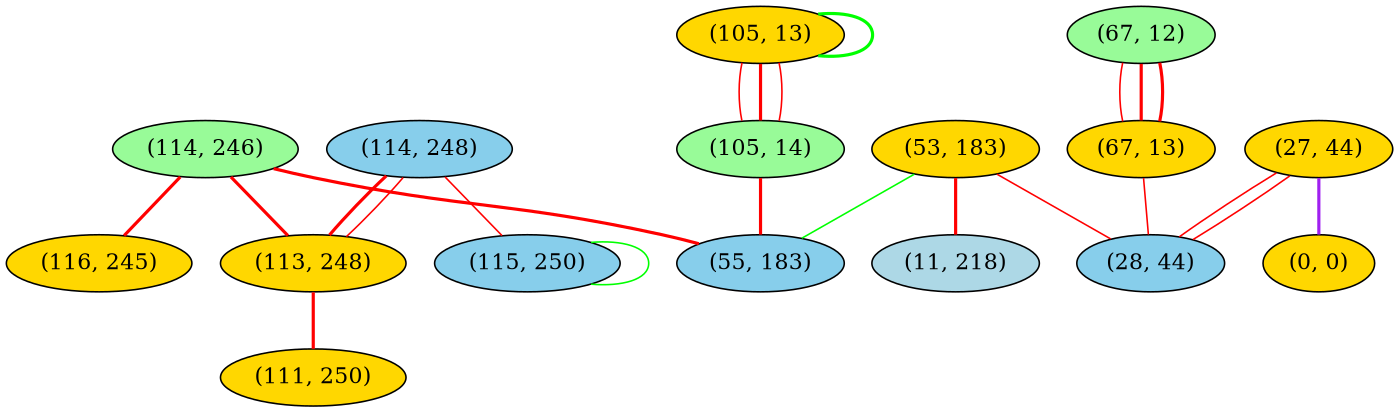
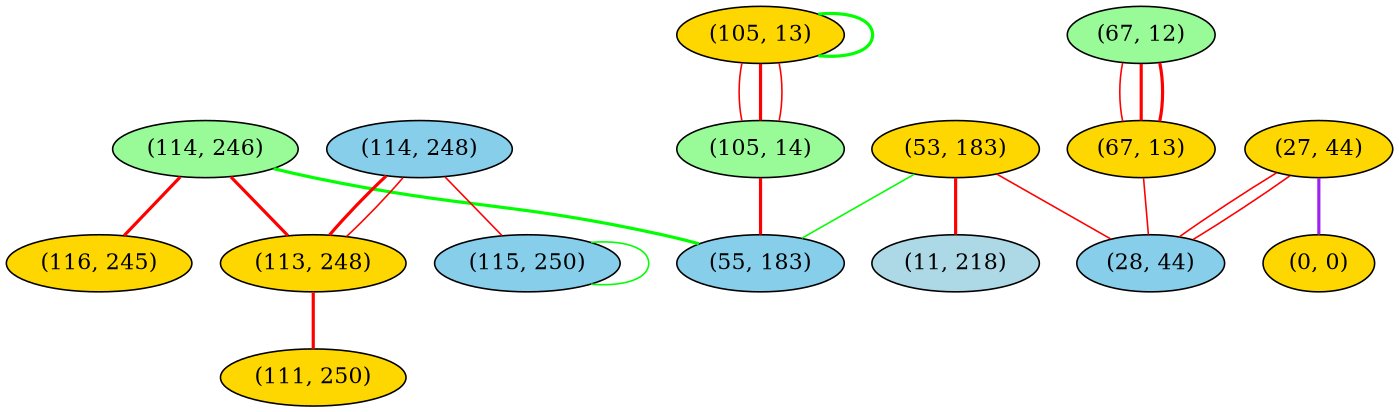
  graph {
    node [fillcolor=gold style=filled]
    edge [color=red style=bold weight=1]
    "(105, 13)"
    "(105, 14)" [fillcolor=palegreen]
    "(55, 183)" [fillcolor=skyblue]
    "(67, 12)" [fillcolor=palegreen]
    "(67, 13)"
    "(28, 44)" [fillcolor=skyblue]
    "(114, 246)" [fillcolor=palegreen]
    "(116, 245)"
    "(113, 248)"
    "(111, 250)"
    "(114, 248)" [fillcolor=skyblue]
    "(115, 250)" [fillcolor=skyblue]
    "(53, 183)"
    "(11, 218)" [fillcolor=lightblue]
    "(27, 44)"
    "(0, 0)"
    "(105, 13)" -- "(105, 13)" [color=green weight=2]
    "(105, 13)" -- "(105, 14)" [style=solid]
    "(105, 13)" -- "(105, 14)"
    "(105, 13)" -- "(105, 14)" [style=solid]
    "(105, 14)" -- "(55, 183)"
    "(67, 12)" -- "(67, 13)" [style=solid]
    "(67, 12)" -- "(67, 13)"
    "(67, 12)" -- "(67, 13)"
    "(67, 13)" -- "(28, 44)" [style=solid]
-   "(114, 246)" -- "(55, 183)"
+   "(114, 246)" -- "(55, 183)" [color=green]
    "(114, 246)" -- "(116, 245)"
    "(114, 246)" -- "(113, 248)"
    "(113, 248)" -- "(111, 250)"
    "(114, 248)" -- "(113, 248)"
    "(114, 248)" -- "(113, 248)" [style=solid]
    "(114, 248)" -- "(115, 250)" [style=solid]
    "(115, 250)" -- "(115, 250)" [color=green style=solid weight=2]
    "(53, 183)" -- "(55, 183)" [color=green style=solid]
    "(53, 183)" -- "(28, 44)" [style=solid]
    "(53, 183)" -- "(11, 218)"
    "(27, 44)" -- "(28, 44)" [style=solid]
    "(27, 44)" -- "(28, 44)" [style=solid]
    "(27, 44)" -- "(0, 0)" [color=purple weight=4]
  }
